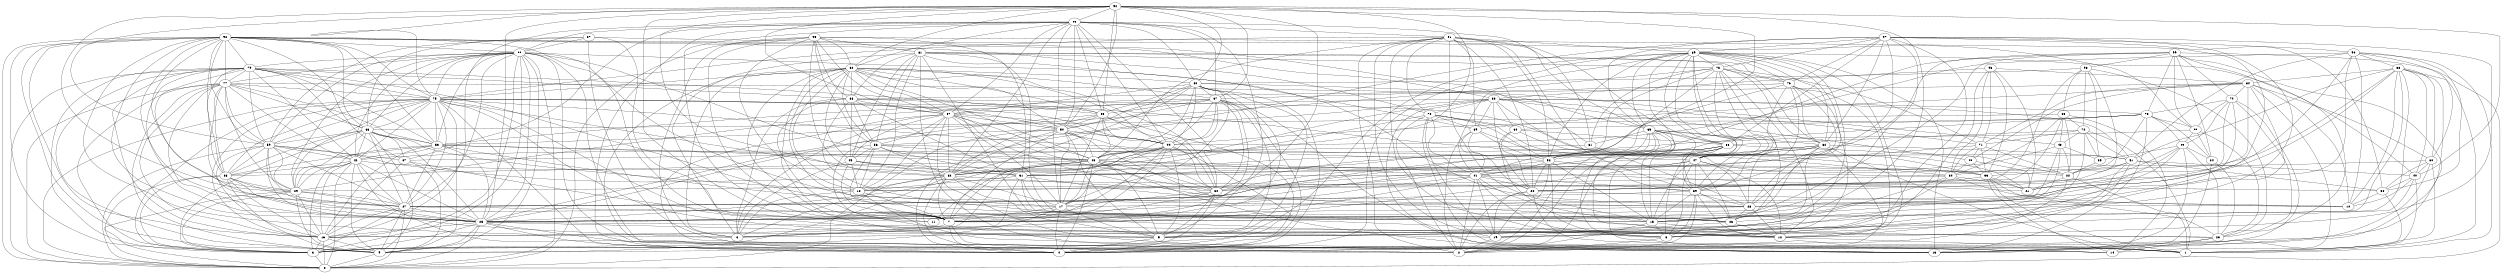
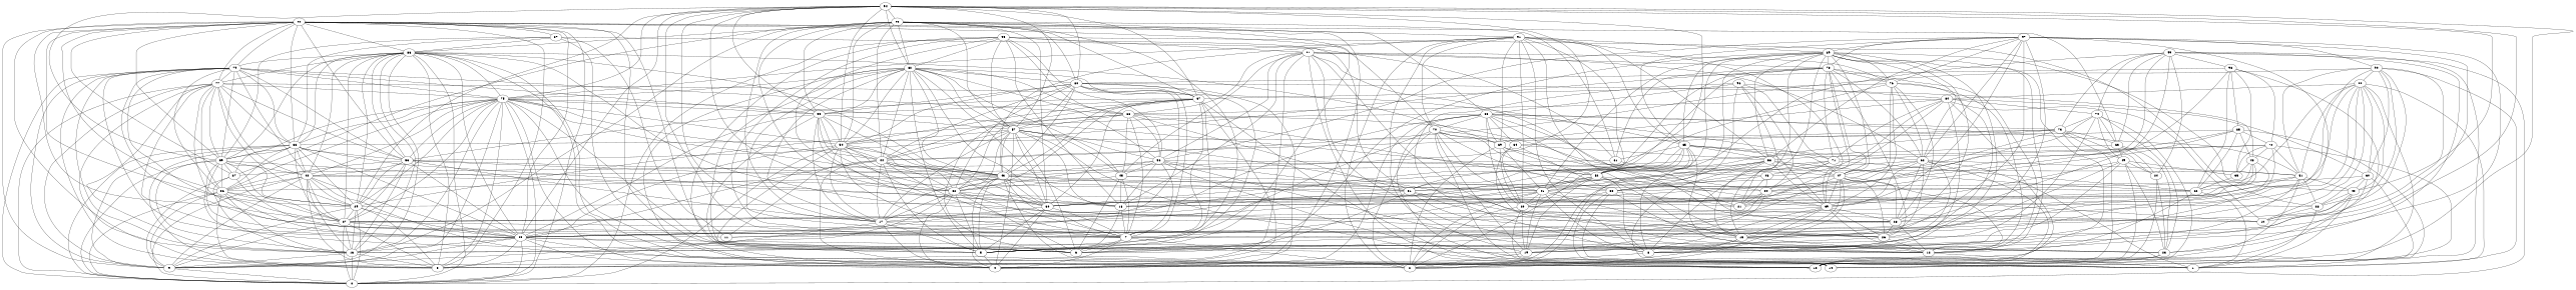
  digraph {
    rankdir=BT
    edge [arrowhead=both]
    0
    9
    16
    25
    27
    29
    36
    42
    54
    59
    66
    75
    77
    79
    86
    92
    95
    99
    32
    37
    51
    70
    93
    74
    53
    88
    41
    44
    55
    94
    52
    39
    65
    78
    83
    43
    63
    57
    67
    80
    82
    87
    85
    91
    56
    45
    68
    61
    62
    72
    90
    84
    58
    89
    69
    73
    47
    97
    76
    49
    81
    96
    98
    1
    12
    18
    22
    33
    38
    40
    15
    31
    28
    26
    34
    48
    35
    71
    64
    46
    60
    2
    7
    8
    19
    20
    17
    30
    3
    4
    5
    6
    10
    11
    13
    23
    24
    14
    21
    0 -> 9
    0 -> 16
    0 -> 25
    0 -> 27
    0 -> 29
    0 -> 36
    0 -> 42
    0 -> 54
    0 -> 59
-   0 -> 3
+   0 -> 66
    0 -> 75
    0 -> 77
    0 -> 79
    0 -> 86
    0 -> 92
    0 -> 95
    0 -> 99
    9 -> 16
    9 -> 25
    9 -> 27
    9 -> 29
    9 -> 36
    9 -> 42
    9 -> 66
    9 -> 75
    9 -> 77
    9 -> 79
    9 -> 86
    9 -> 92
    9 -> 32
    9 -> 37
    9 -> 51
    16 -> 25
    16 -> 27
    16 -> 29
    16 -> 36
    16 -> 42
    16 -> 59
    16 -> 75
    16 -> 77
    16 -> 79
    16 -> 86
    16 -> 92
    16 -> 37
    16 -> 70
    16 -> 93
    16 -> 74
    16 -> 53
    25 -> 27
    25 -> 29
    25 -> 36
    25 -> 42
    25 -> 54
    25 -> 59
    25 -> 66
    25 -> 77
    25 -> 79
    25 -> 86
    25 -> 92
    25 -> 99
    25 -> 53
    25 -> 88
    25 -> 41
    25 -> 44
    25 -> 55
    25 -> 94
    25 -> 52
    27 -> 29
    27 -> 36
    27 -> 42
    27 -> 59
    27 -> 66
    27 -> 75
    27 -> 79
    27 -> 86
    27 -> 92
    27 -> 53
    27 -> 39
    27 -> 65
    27 -> 78
    29 -> 36
    29 -> 42
    29 -> 59
    29 -> 66
    29 -> 75
    29 -> 77
    29 -> 86
    29 -> 92
    29 -> 53
    29 -> 88
    29 -> 94
    29 -> 83
    36 -> 42
    36 -> 59
    36 -> 66
    36 -> 75
    36 -> 77
    36 -> 79
    36 -> 92
    36 -> 53
    36 -> 43
    42 -> 59
    42 -> 66
    42 -> 75
    42 -> 77
    42 -> 79
    42 -> 86
    42 -> 53
    42 -> 63
    54 -> 75
    54 -> 93
    54 -> 55
    54 -> 94
    54 -> 57
    54 -> 67
    54 -> 80
    54 -> 82
    59 -> 66
    59 -> 75
    59 -> 77
    59 -> 79
    59 -> 86
    59 -> 92
    59 -> 94
    59 -> 87
    66 -> 75
    66 -> 77
    66 -> 79
    66 -> 86
    66 -> 92
    66 -> 87
    66 -> 85
    75 -> 77
    75 -> 79
    75 -> 86
-   75 -> 92
+   87 -> 92
    75 -> 94
    75 -> 82
    75 -> 91
    77 -> 79
    77 -> 86
    77 -> 92
    79 -> 86
    79 -> 92
    86 -> 92
    86 -> 93
    86 -> 87
    32 -> 54
    32 -> 95
    32 -> 93
    32 -> 44
    32 -> 55
    32 -> 94
    32 -> 43
    32 -> 57
    32 -> 67
    32 -> 80
    32 -> 56
    32 -> 45
-   15 -> 68
+   32 -> 68
    37 -> 59
    37 -> 66
    37 -> 92
    37 -> 93
    37 -> 61
    51 -> 88
    51 -> 83
    51 -> 68
    51 -> 62
    51 -> 72
    51 -> 90
    70 -> 92
    70 -> 83
    70 -> 91
    93 -> 94
    74 -> 99
    74 -> 84
    53 -> 66
    53 -> 75
    53 -> 77
    53 -> 79
    53 -> 86
    53 -> 92
    53 -> 78
    53 -> 67
    88 -> 90
    41 -> 75
    41 -> 70
    41 -> 88
    41 -> 52
    41 -> 65
    41 -> 43
    41 -> 58
    41 -> 89
    41 -> 69
    44 -> 54
    44 -> 75
    44 -> 93
    44 -> 55
    44 -> 57
    44 -> 67
    44 -> 80
    44 -> 82
    44 -> 90
    44 -> 73
    55 -> 75
    55 -> 79
    55 -> 93
    55 -> 94
    55 -> 67
    55 -> 80
    55 -> 82
    52 -> 75
    52 -> 99
    52 -> 70
    52 -> 65
    52 -> 91
    52 -> 58
    52 -> 89
    52 -> 69
    52 -> 73
    39 -> 41
    39 -> 52
    39 -> 65
    39 -> 78
    39 -> 91
    39 -> 62
    39 -> 58
    39 -> 47
    39 -> 97
    39 -> 76
    39 -> 49
    65 -> 77
    65 -> 91
    65 -> 89
    65 -> 97
    78 -> 89
    78 -> 97
    78 -> 81
    83 -> 92
    83 -> 96
    43 -> 54
    43 -> 86
    43 -> 53
    43 -> 44
    43 -> 55
    43 -> 94
    43 -> 57
    43 -> 67
    43 -> 80
    43 -> 82
    43 -> 91
    43 -> 56
    63 -> 92
    63 -> 99
    63 -> 74
    63 -> 73
    57 -> 95
    57 -> 93
    57 -> 94
-   57 -> 67
+   57 -> 55
    57 -> 80
    57 -> 82
    57 -> 68
    67 -> 93
    67 -> 94
    67 -> 80
    67 -> 82
    67 -> 76
    80 -> 93
    80 -> 94
    80 -> 82
    80 -> 98
    82 -> 95
    82 -> 93
    82 -> 94
    85 -> 98
    91 -> 93
    56 -> 95
    56 -> 57
    56 -> 82
    56 -> 68
    56 -> 97
    56 -> 81
    45 -> 57
    45 -> 82
    45 -> 56
    45 -> 68
    45 -> 81
    68 -> 79
    68 -> 95
    68 -> 82
    68 -> 84
    68 -> 81
    61 -> 93
    61 -> 65
    61 -> 78
    61 -> 87
    62 -> 65
    62 -> 78
    62 -> 89
    62 -> 97
    62 -> 76
    62 -> 81
    72 -> 85
    72 -> 98
    90 -> 97
    84 -> 88
    84 -> 96
    58 -> 65
    58 -> 91
    58 -> 72
    58 -> 89
    58 -> 97
    58 -> 64
    89 -> 91
    89 -> 97
    69 -> 86
    69 -> 70
    69 -> 83
    69 -> 91
    69 -> 84
    73 -> 99
    73 -> 74
    73 -> 83
    47 -> 65
    47 -> 78
    47 -> 56
    47 -> 62
    47 -> 58
    47 -> 89
    47 -> 76
    76 -> 78
    76 -> 89
    76 -> 97
    76 -> 81
    49 -> 74
    49 -> 63
    49 -> 73
    81 -> 95
    98 -> 99
    1 -> 88
    1 -> 57
    1 -> 62
    1 -> 72
    1 -> 90
    1 -> 58
    1 -> 12
-   1 -> 18
+   1 -> 56
    1 -> 22
    1 -> 33
    1 -> 38
    1 -> 40
    12 -> 92
    12 -> 51
    12 -> 39
    12 -> 65
    12 -> 78
    12 -> 56
    12 -> 89
    12 -> 47
    12 -> 97
    12 -> 76
    12 -> 81
    12 -> 15
    12 -> 31
    12 -> 28
    12 -> 26
    18 -> 66
    18 -> 95
    18 -> 32
    18 -> 51
    18 -> 57
    18 -> 82
    18 -> 56
    18 -> 45
    18 -> 81
    18 -> 31
    18 -> 34
    22 -> 51
    22 -> 53
    22 -> 85
    22 -> 58
    22 -> 98
    22 -> 48
    22 -> 35
    22 -> 71
    33 -> 70
    33 -> 45
    33 -> 73
    33 -> 96
    33 -> 71
    33 -> 64
    33 -> 46
    38 -> 59
    38 -> 95
    38 -> 51
    38 -> 90
    38 -> 40
    38 -> 60
    40 -> 51
    40 -> 88
    40 -> 94
    40 -> 89
    40 -> 60
    15 -> 27
    15 -> 41
    15 -> 52
    15 -> 39
    15 -> 91
    15 -> 62
    15 -> 58
    15 -> 89
    15 -> 47
    15 -> 97
    15 -> 49
    15 -> 48
    31 -> 42
    31 -> 95
    31 -> 78
    31 -> 56
    31 -> 45
    31 -> 68
    31 -> 62
    31 -> 47
    31 -> 76
    28 -> 86
    28 -> 39
    28 -> 61
    28 -> 62
    28 -> 90
    28 -> 89
    28 -> 47
    28 -> 97
    28 -> 76
    28 -> 81
    28 -> 31
    26 -> 54
    26 -> 79
    26 -> 39
    26 -> 78
    26 -> 62
    26 -> 89
    26 -> 47
    26 -> 97
    26 -> 81
    26 -> 31
    26 -> 28
    34 -> 85
    34 -> 68
    34 -> 69
    34 -> 96
    34 -> 71
    34 -> 46
    34 -> 60
    48 -> 80
    48 -> 85
    48 -> 72
    35 -> 72
    35 -> 49
    35 -> 98
    35 -> 48
    71 -> 78
    71 -> 83
    71 -> 72
    71 -> 84
    71 -> 96
    64 -> 70
    64 -> 83
    64 -> 73
    46 -> 83
    46 -> 84
    46 -> 71
    60 -> 88
    60 -> 90
    60 -> 84
    2 -> 25
    2 -> 86
    2 -> 70
    2 -> 41
    2 -> 39
    2 -> 65
    2 -> 91
    2 -> 58
    2 -> 89
    2 -> 69
    2 -> 15
    2 -> 7
    2 -> 8
    2 -> 19
    2 -> 20
    7 -> 54
    7 -> 77
    7 -> 95
    7 -> 32
    7 -> 93
    7 -> 88
    7 -> 41
    7 -> 44
    7 -> 94
    7 -> 43
    7 -> 67
    7 -> 80
    7 -> 82
    7 -> 56
    7 -> 45
    7 -> 68
    7 -> 18
    7 -> 48
    7 -> 17
    7 -> 30
    8 -> 41
    8 -> 52
    8 -> 39
    8 -> 65
    8 -> 91
    8 -> 84
    8 -> 89
    8 -> 47
    8 -> 97
    8 -> 96
    8 -> 22
    8 -> 15
    19 -> 75
    19 -> 70
    19 -> 41
    19 -> 52
    19 -> 91
    19 -> 72
    19 -> 76
    19 -> 26
    19 -> 34
    19 -> 20
    20 -> 41
    20 -> 52
    20 -> 83
    20 -> 85
    20 -> 91
    20 -> 69
    20 -> 98
    20 -> 33
    20 -> 64
    17 -> 54
    17 -> 32
    17 -> 93
    17 -> 53
    17 -> 44
    17 -> 55
    17 -> 94
    17 -> 43
    17 -> 57
    17 -> 80
    17 -> 82
    17 -> 90
    17 -> 30
    30 -> 54
    30 -> 99
    30 -> 32
    30 -> 93
    30 -> 44
    30 -> 55
    30 -> 94
    30 -> 43
    30 -> 57
    30 -> 67
    30 -> 82
    30 -> 48
    30 -> 71
    3 -> 16
    3 -> 25
    3 -> 27
    3 -> 29
    3 -> 36
    3 -> 42
    3 -> 66
    3 -> 75
    3 -> 77
    3 -> 79
    3 -> 86
    3 -> 92
    3 -> 62
    3 -> 89
    3 -> 60
    3 -> 17
    4 -> 25
    4 -> 75
    4 -> 32
    4 -> 93
    4 -> 88
    4 -> 44
    4 -> 55
-   4 -> 89
+   4 -> 94
    4 -> 83
    4 -> 43
    4 -> 57
    4 -> 67
    4 -> 80
    4 -> 82
    4 -> 84
    4 -> 7
    4 -> 17
    4 -> 30
    4 -> 5
    5 -> 25
    5 -> 54
    5 -> 75
    5 -> 32
    5 -> 93
    5 -> 44
    5 -> 94
    5 -> 43
    5 -> 67
    5 -> 80
    5 -> 82
    5 -> 49
    5 -> 40
    5 -> 17
    5 -> 30
    6 -> 59
    6 -> 92
    6 -> 95
    6 -> 32
    6 -> 57
    6 -> 82
    6 -> 45
    6 -> 68
    6 -> 47
    6 -> 81
    6 -> 18
    6 -> 31
    6 -> 34
    6 -> 7
    10 -> 88
    10 -> 57
    10 -> 90
    10 -> 84
    10 -> 38
    10 -> 40
    10 -> 34
    10 -> 20
    11 -> 37
    11 -> 44
    11 -> 83
    11 -> 87
    11 -> 28
    13 -> 42
    13 -> 86
    13 -> 99
    13 -> 74
    13 -> 43
    13 -> 67
    13 -> 87
    13 -> 89
    13 -> 73
    13 -> 49
    13 -> 81
    13 -> 23
    13 -> 24
    23 -> 25
    23 -> 99
    23 -> 74
    23 -> 63
    23 -> 49
    23 -> 98
    23 -> 33
    23 -> 64
    23 -> 24
    24 -> 99
    24 -> 63
    24 -> 73
    24 -> 49
    14 -> 70
    14 -> 83
    14 -> 85
    14 -> 33
    14 -> 60
    14 -> 20
    14 -> 23
    21 -> 74
    21 -> 83
    21 -> 43
    21 -> 84
    21 -> 96
    21 -> 22
    21 -> 33
    21 -> 34
    21 -> 46
  }
